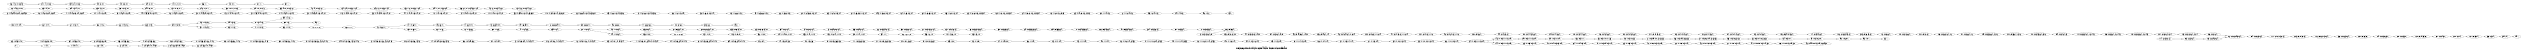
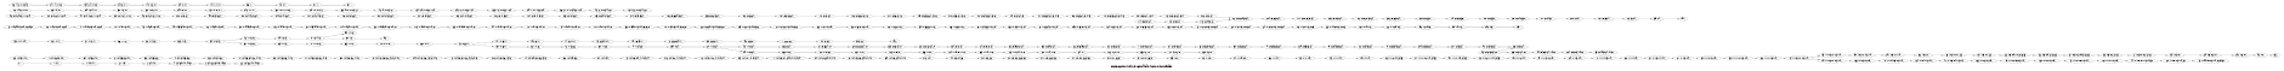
  digraph {
    label="Tree-decomposition of width 5 for register allocator (function _urlconv_tofilename)"
    rankdir=LR
    n1 [label="0 | : "]
    n2 [label="1 | 141 : "]
    n3 [label="2 | 140 141 : "]
    n4 [label="287 | 140 : "]
    n5 [label="3 | 124 140 : "]
    n6 [label="4 | 124 139 140 : 49 50 "]
    n7 [label="5 | 124 138 139 140 : 49 50 "]
    n8 [label="286 | 124 138 140 : 49 50 "]
    n9 [label="285 | 124 137 140 : "]
    n10 [label="7 | 124 136 137 140 : "]
    n11 [label="284 | 124 136 140 : "]
    n12 [label="8 | 124 135 136 140 : "]
    n13 [label="283 | 124 135 136 : "]
    n14 [label="9 | 124 134 135 136 : "]
    n15 [label="282 | 124 134 136 : "]
    n16 [label="10 | 124 133 134 136 : 47 48 "]
    n17 [label="281 | 124 133 136 : 47 48 "]
    n18 [label="11 | 124 132 133 136 : 47 48 "]
    n19 [label="280 | 124 132 136 : 47 48 "]
    n20 [label="12 | 124 131 132 136 : 45 46 47 48 "]
    n21 [label="279 | 124 131 136 : 45 46 47 48 "]
    n22 [label="13 | 124 130 131 136 : 45 46 47 48 "]
    n23 [label="278 | 124 130 136 : 45 46 "]
    n24 [label="14 | 124 129 130 136 : 45 46 "]
    n25 [label="288 | 124 129 136 : "]
    n26 [label="277 | 124 129 : "]
    n27 [label="15 | 124 128 129 : 41 42 43 44 "]
    n28 [label="276 | 124 128 : 41 42 43 44 "]
    n29 [label="16 | 124 127 128 : 41 42 43 44 "]
    n30 [label="275 | 124 127 : 41 42 43 44 "]
    n31 [label="17 | 124 126 127 : 39 40 41 42 43 44 "]
    n32 [label="274 | 124 126 : 39 40 41 42 "]
    n33 [label="18 | 124 125 126 : 39 40 41 42 "]
    n34 [label="289 | 124 126 : 39 40 41 42 "]
    n35 [label="273 | 124 : "]
    n36 [label="19 | 123 124 : 38 "]
    n37 [label="272 | 123 : 38 "]
    n38 [label="20 | 122 123 : 36 37 38 "]
    n39 [label="271 | 122 : 36 37 38 "]
    n40 [label="21 | 121 122 : 36 37 38 "]
    n41 [label="270 | 121 : 36 37 "]
    n42 [label="22 | 120 121 : 36 37 "]
    n43 [label="269 | 120 : "]
    n44 [label="23 | 17 120 : "]
    n45 [label="24 | 17 119 120 : "]
    n46 [label="268 | 17 119 : "]
    n47 [label="25 | 17 77 119 : "]
    n48 [label="145 | 17 77 119 : "]
    n49 [label="192 | 77 119 : "]
    n50 [label="152 | 17 77 119 : "]
    n51 [label="267 | 17 77 : "]
    n52 [label="26 | 77 118 119 : 34 35 "]
    n53 [label="27 | 77 117 118 119 : 34 35 "]
    n54 [label="191 | 77 117 119 : 34 35 "]
    n55 [label="28 | 77 116 117 119 : 34 35 "]
    n56 [label="190 | 77 116 119 : "]
    n57 [label="29 | 77 115 116 119 : "]
    n58 [label="189 | 77 115 119 : "]
    n59 [label="30 | 77 114 115 119 : "]
    n60 [label="188 | 77 114 119 : "]
    n61 [label="31 | 77 113 114 119 : "]
    n62 [label="187 | 77 113 119 : "]
    n63 [label="32 | 77 112 113 119 : "]
    n64 [label="33 | 77 111 112 113 119 : "]
    n65 [label="186 | 77 111 113 119 : "]
    n66 [label="34 | 77 105 111 113 119 : "]
    n67 [label="143 | 77 105 111 113 119 : "]
    n68 [label="144 | 77 105 111 113 119 : "]
    n69 [label="290 | 105 111 113 119 : "]
    n70 [label="185 | 77 105 113 119 : "]
    n71 [label="35 | 105 110 111 : 33 "]
    n72 [label="157 | 105 110 : 33 "]
    n73 [label="36 | 105 109 110 : 31 32 33 "]
    n74 [label="156 | 105 109 : 31 32 33 "]
    n75 [label="37 | 105 108 109 : 31 32 33 "]
    n76 [label="155 | 105 108 : 31 32 "]
    n77 [label="38 | 105 107 108 : 31 32 "]
    n78 [label="154 | 105 107 : "]
    n79 [label="39 | 105 106 107 : "]
    n80 [label="292 | 106 107 : "]
    n81 [label="293 | 107 : "]
    n82 [label="40 | 77 104 105 113 119 : "]
    n83 [label="184 | 77 104 113 119 : "]
    n84 [label="41 | 77 103 104 113 119 : "]
    n85 [label="183 | 77 103 113 119 : "]
    n86 [label="42 | 77 102 103 113 119 : "]
    n87 [label="182 | 77 102 113 119 : "]
    n88 [label="43 | 77 101 102 113 119 : "]
    n89 [label="181 | 77 101 113 119 : "]
    n90 [label="44 | 77 100 101 113 119 : 30 "]
    n91 [label="180 | 77 100 113 119 : 30 "]
    n92 [label="45 | 77 99 100 113 119 : 28 29 30 "]
    n93 [label="46 | 77 98 99 113 119 : 28 29 30 "]
    n94 [label="178 | 77 98 113 119 : 28 29 "]
    n95 [label="47 | 77 97 98 113 119 : 28 29 "]
    n96 [label="177 | 77 97 113 119 : "]
    n97 [label="48 | 77 96 97 113 119 : "]
    n98 [label="49 | 77 95 96 97 113 119 : "]
    n99 [label="176 | 77 95 97 113 119 : "]
    n100 [label="50 | 77 94 95 97 113 119 : "]
    n101 [label="175 | 77 94 97 113 119 : "]
    n102 [label="51 | 77 93 94 97 113 119 : "]
    n103 [label="174 | 77 93 97 113 119 : "]
    n104 [label="52 | 77 92 93 97 113 119 : 27 "]
    n105 [label="173 | 77 92 97 113 119 : 27 "]
    n106 [label="53 | 77 91 92 97 113 119 : 27 "]
    n107 [label="294 | 77 91 97 113 119 : 27 "]
    n108 [label="172 | 77 91 113 119 : 27 "]
    n109 [label="54 | 77 90 91 113 119 : 27 "]
    n110 [label="171 | 77 90 113 119 : 27 "]
    n111 [label="55 | 77 89 90 113 119 : 25 26 27 "]
    n112 [label="170 | 77 89 113 119 : 25 26 27 "]
    n113 [label="56 | 77 88 89 113 119 : 25 26 27 "]
    n114 [label="169 | 77 88 113 119 : 25 26 "]
    n115 [label="57 | 77 87 88 113 119 : 25 26 "]
    n116 [label="168 | 77 87 113 119 : "]
    n117 [label="58 | 77 86 87 113 119 : "]
    n118 [label="167 | 77 86 87 113 : "]
    n119 [label="59 | 77 85 86 87 113 : "]
    n120 [label="166 | 77 85 87 113 : "]
    n121 [label="60 | 77 84 85 87 113 : 24 "]
    n122 [label="165 | 77 84 87 113 : 24 "]
    n123 [label="61 | 77 83 84 87 113 : 24 "]
    n124 [label="295 | 77 83 87 113 : 24 "]
    n125 [label="164 | 77 83 113 : 24 "]
    n126 [label="62 | 77 82 83 113 : 24 "]
    n127 [label="163 | 77 82 113 : 24 "]
    n128 [label="63 | 77 81 82 113 : 22 23 24 "]
    n129 [label="162 | 77 81 113 : 22 23 24 "]
    n130 [label="64 | 77 80 81 113 : 22 23 24 "]
    n131 [label="161 | 77 80 113 : 22 23 "]
    n132 [label="65 | 77 79 80 113 : 22 23 "]
    n133 [label="160 | 77 79 113 : "]
    n134 [label="66 | 77 78 79 113 : "]
    n135 [label="296 | 78 79 113 : "]
    n136 [label="297 | 79 113 : "]
    n137 [label="67 | 17 76 77 : "]
    n138 [label="266 | 17 76 : "]
    n139 [label="68 | 17 75 76 : "]
    n140 [label="265 | 17 75 : "]
    n141 [label="69 | 17 73 75 : "]
    n142 [label="146 | 17 73 75 : "]
    n143 [label="151 | 17 73 75 : "]
    n144 [label="194 | 73 75 : "]
    n145 [label="264 | 17 73 : "]
    n146 [label="70 | 73 74 75 : "]
    n147 [label="299 | 74 75 : "]
    n148 [label="300 | 75 : "]
    n149 [label="71 | 17 72 73 : "]
    n150 [label="263 | 17 72 : "]
    n151 [label="72 | 17 71 72 : "]
    n152 [label="262 | 17 71 : "]
    n153 [label="73 | 17 66 71 : "]
    n154 [label="147 | 17 66 71 : "]
    n155 [label="150 | 17 66 71 : "]
    n156 [label="198 | 66 71 : "]
    n157 [label="261 | 17 66 : "]
    n158 [label="74 | 66 70 71 : "]
    n159 [label="75 | 66 69 70 71 : "]
    n160 [label="197 | 66 69 71 : "]
    n161 [label="76 | 66 68 69 71 : "]
    n162 [label="301 | 66 68 71 : "]
    n163 [label="196 | 66 68 : "]
    n164 [label="77 | 66 67 68 : "]
    n165 [label="302 | 67 68 : "]
    n166 [label="303 | 68 : "]
    n167 [label="78 | 17 65 66 : "]
    n168 [label="260 | 17 65 : "]
    n169 [label="79 | 17 64 65 : "]
    n170 [label="259 | 17 64 : "]
    n171 [label="80 | 17 22 64 : "]
    n172 [label="148 | 17 22 64 : "]
    n173 [label="149 | 17 22 64 : "]
    n174 [label="236 | 22 64 : "]
    n175 [label="258 | 17 22 : "]
    n176 [label="81 | 22 63 64 : 21 "]
    n177 [label="82 | 22 62 63 64 : 21 "]
    n178 [label="235 | 22 62 64 : 21 "]
    n179 [label="83 | 22 61 62 64 : 21 "]
    n180 [label="234 | 22 61 64 : "]
    n181 [label="84 | 22 60 61 64 : "]
    n182 [label="85 | 22 59 60 61 64 : "]
    n183 [label="233 | 22 59 61 64 : "]
    n184 [label="86 | 22 58 59 61 64 : "]
    n185 [label="232 | 22 58 61 64 : "]
    n186 [label="87 | 22 57 58 61 64 : "]
    n187 [label="231 | 22 57 58 64 : "]
    n188 [label="88 | 22 56 57 58 64 : "]
    n189 [label="230 | 22 56 58 64 : "]
    n190 [label="89 | 22 55 56 58 64 : "]
    n191 [label="229 | 22 55 58 64 : "]
    n192 [label="90 | 22 54 55 58 64 : "]
    n193 [label="228 | 22 54 58 64 : "]
    n194 [label="91 | 22 53 54 58 64 : "]
    n195 [label="304 | 22 53 58 64 : "]
    n196 [label="227 | 22 53 64 : "]
    n197 [label="92 | 22 52 53 64 : "]
    n198 [label="226 | 22 52 64 : "]
    n199 [label="93 | 22 51 52 64 : 20 "]
    n200 [label="225 | 22 51 64 : 20 "]
    n201 [label="94 | 22 50 51 64 : 19 20 "]
    n202 [label="224 | 22 50 64 : 19 20 "]
    n203 [label="95 | 22 49 50 64 : 19 20 "]
-   n204 [label="223 | 22 49 64 : 19 "]
    n205 [label="96 | 22 48 49 64 : 17 18 19 "]
    n206 [label="222 | 22 48 64 : 17 18 19 "]
    n207 [label="97 | 22 47 48 64 : 17 18 19 "]
    n208 [label="221 | 22 47 64 : 17 18 "]
    n209 [label="98 | 22 46 47 64 : 17 18 "]
    n210 [label="220 | 22 46 64 : "]
    n211 [label="99 | 22 45 46 64 : "]
    n212 [label="100 | 22 44 45 46 64 : "]
    n213 [label="219 | 22 44 46 64 : "]
    n214 [label="101 | 22 43 44 46 64 : "]
    n215 [label="218 | 22 43 46 64 : "]
    n216 [label="102 | 22 42 43 46 64 : "]
    n217 [label="217 | 22 42 43 64 : "]
    n218 [label="103 | 22 41 42 43 64 : "]
    n219 [label="216 | 22 41 43 64 : "]
    n220 [label="104 | 22 40 41 43 64 : "]
    n221 [label="215 | 22 40 43 64 : "]
    n222 [label="105 | 22 39 40 43 64 : "]
    n223 [label="214 | 22 39 43 64 : "]
    n224 [label="106 | 22 38 39 43 64 : "]
    n225 [label="305 | 22 38 43 64 : "]
    n226 [label="213 | 22 38 64 : "]
    n227 [label="107 | 22 37 38 64 : "]
    n228 [label="212 | 22 37 64 : "]
    n229 [label="108 | 22 36 37 64 : 16 "]
    n230 [label="211 | 22 36 64 : 16 "]
    n231 [label="109 | 22 35 36 64 : 15 16 "]
    n232 [label="210 | 22 35 64 : 15 16 "]
    n233 [label="110 | 22 34 35 64 : 15 16 "]
    n234 [label="209 | 22 34 64 : 15 "]
    n235 [label="111 | 22 33 34 64 : 13 14 15 "]
    n236 [label="208 | 22 33 64 : 13 14 15 "]
    n237 [label="112 | 22 32 33 64 : 13 14 15 "]
    n238 [label="207 | 22 32 64 : 13 14 "]
    n239 [label="113 | 22 31 32 64 : 13 14 "]
    n240 [label="206 | 22 31 64 : "]
    n241 [label="116 | 22 28 29 30 64 : "]
    n242 [label="114 | 22 30 31 64 : "]
    n243 [label="205 | 22 30 64 : "]
    n244 [label="115 | 22 29 30 64 : "]
    n245 [label="204 | 22 28 30 64 : "]
    n246 [label="117 | 22 27 28 30 64 : "]
    n247 [label="203 | 22 27 30 64 : "]
    n248 [label="118 | 22 26 27 30 64 : "]
    n249 [label="306 | 22 26 30 64 : "]
    n250 [label="202 | 22 26 30 : "]
    n251 [label="119 | 22 25 26 30 : "]
    n252 [label="201 | 22 25 30 : "]
    n253 [label="120 | 22 24 25 30 : "]
    n254 [label="307 | 22 24 30 : "]
    n255 [label="200 | 22 24 : "]
    n256 [label="121 | 22 23 24 : "]
    n257 [label="308 | 23 24 : "]
    n258 [label="309 | 24 : "]
    n259 [label="122 | 17 21 22 : "]
    n260 [label="257 | 17 21 : "]
    n261 [label="123 | 17 20 21 : "]
    n262 [label="256 | 17 20 : "]
    n263 [label="124 | 17 19 20 : 11 12 "]
    n264 [label="255 | 17 19 : 11 12 "]
    n265 [label="125 | 17 18 19 : 11 12 "]
    n266 [label="310 | 17 19 : 11 12 "]
    n267 [label="254 | 17 : "]
    n268 [label="126 | 16 17 : 10 "]
    n269 [label="253 | 16 : 10 "]
    n270 [label="127 | 15 16 : 10 "]
    n271 [label="252 | 15 : 10 "]
    n272 [label="128 | 14 15 : 0 1 10 "]
    n273 [label="251 | 14 : 0 1 "]
    n274 [label="129 | 13 14 : 0 1 "]
    n275 [label="250 | 13 : 0 1 "]
    n276 [label="130 | 12 13 : 0 1 "]
    n277 [label="249 | 12 : 0 1 "]
    n278 [label="131 | 11 12 : 0 1 "]
    n279 [label="248 | 11 : 0 1 "]
    n280 [label="132 | 10 11 : 0 1 2 3 "]
    n281 [label="247 | 10 : 0 1 2 3 "]
    n282 [label="133 | 9 10 : 0 1 2 3 6 7 "]
    n283 [label="246 | 9 : 0 1 2 3 6 7 "]
    n284 [label="134 | 8 9 : 0 1 2 3 6 7 8 9 "]
    n285 [label="245 | 8 : 0 1 2 3 6 7 8 9 "]
    n286 [label="135 | 7 8 : 0 1 2 3 6 7 8 9 "]
    n287 [label="244 | 7 : 0 1 2 3 6 7 8 9 "]
    n288 [label="136 | 6 7 : 0 1 2 3 4 5 6 7 8 9 "]
    n289 [label="243 | 6 : 0 1 2 3 4 5 6 7 "]
    n290 [label="137 | 5 6 : 0 1 2 3 4 5 6 7 "]
    n291 [label="138 | 4 5 : 0 1 2 3 4 5 "]
    n292 [label="241 | 4 : 0 1 2 3 "]
    n293 [label="139 | 3 4 : 0 1 2 3 "]
    n294 [label="240 | 3 : 0 1 "]
    n295 [label="140 | 2 3 : 0 1 "]
    n296 [label="239 | 2 : 0 1 "]
    n297 [label="141 | 1 2 : 0 1 "]
    n298 [label="238 | 1 : "]
    n299 [label="142 | 0 1 : "]
    n300 [label="311 | 1 : "]
    n301 [label="237 | : "]
    n302 [label="291 | 105 111 119 : "]
    n303 [label="153 | : "]
    n304 [label="158 | 105 111 : "]
    n305 [label="159 | : "]
    n306 [label="193 | : "]
    n307 [label="195 | : "]
    n308 [label="199 | : "]
    n309 [label="298 | 113 : "]
    n1 -> n2
    n2 -> n3
    n3 -> n4
    n4 -> n5
    n5 -> n6
    n6 -> n7
    n7 -> n8
    n9 -> n10
    n10 -> n11
    n11 -> n12
    n12 -> n13
    n13 -> n14
    n14 -> n15
    n15 -> n16
    n16 -> n17
    n17 -> n18
    n18 -> n19
    n19 -> n20
    n20 -> n21
    n21 -> n22
    n22 -> n23
    n23 -> n24
    n24 -> n25
    n25 -> n26
    n26 -> n27
    n27 -> n28
    n28 -> n29
    n29 -> n30
    n30 -> n31
    n31 -> n32
    n32 -> n33
    n33 -> n34
    n34 -> n35
    n35 -> n36
    n36 -> n37
    n37 -> n38
    n38 -> n39
    n39 -> n40
    n40 -> n41
    n41 -> n42
    n42 -> n43
    n43 -> n44
    n44 -> n45
    n45 -> n46
    n46 -> n47
    n47 -> n48
    n48 -> n49
    n49 -> n52
    n50 -> n51
    n51 -> n137
    n52 -> n53
    n53 -> n54
    n54 -> n55
    n55 -> n56
    n56 -> n57
    n57 -> n58
    n58 -> n59
    n59 -> n60
    n60 -> n61
    n61 -> n62
    n62 -> n63
    n63 -> n64
    n64 -> n65
    n65 -> n66
    n66 -> n67
    n66 -> n68
    n67 -> n69
    n68 -> n70
    n69 -> n302
    n70 -> n82
    n71 -> n72
    n72 -> n73
    n73 -> n74
    n74 -> n75
    n75 -> n76
    n76 -> n77
    n77 -> n78
    n78 -> n79
    n79 -> n80
    n80 -> n81
    n81 -> n303
    n82 -> n83
    n83 -> n84
    n84 -> n85
    n85 -> n86
    n86 -> n87
    n87 -> n88
    n88 -> n89
    n89 -> n90
    n90 -> n91
    n91 -> n92
    n93 -> n94
    n94 -> n95
    n95 -> n96
    n96 -> n97
    n97 -> n98
    n98 -> n99
    n99 -> n100
    n100 -> n101
    n101 -> n102
    n102 -> n103
    n103 -> n104
    n104 -> n105
    n105 -> n106
    n106 -> n107
    n107 -> n108
    n108 -> n109
    n109 -> n110
    n110 -> n111
    n111 -> n112
    n112 -> n113
    n113 -> n114
    n114 -> n115
    n115 -> n116
    n116 -> n117
    n117 -> n118
    n118 -> n119
    n119 -> n120
    n120 -> n121
    n121 -> n122
    n122 -> n123
    n123 -> n124
    n124 -> n125
    n125 -> n126
    n126 -> n127
    n127 -> n128
    n128 -> n129
    n129 -> n130
    n130 -> n131
    n131 -> n132
    n132 -> n133
    n133 -> n134
    n134 -> n135
    n135 -> n136
    n136 -> n309
    n137 -> n138
    n138 -> n139
    n139 -> n140
    n140 -> n141
    n141 -> n142
    n141 -> n143
    n142 -> n144
    n143 -> n145
    n144 -> n146
    n145 -> n149
    n146 -> n147
    n146 -> n148
    n148 -> n306
    n149 -> n150
    n150 -> n151
    n151 -> n152
    n152 -> n153
    n153 -> n154
    n153 -> n155
    n154 -> n156
    n155 -> n157
    n156 -> n158
    n157 -> n167
    n158 -> n159
    n159 -> n160
    n160 -> n161
    n161 -> n162
    n162 -> n163
    n163 -> n164
    n164 -> n165
    n165 -> n166
    n166 -> n307
    n167 -> n168
    n168 -> n169
    n169 -> n170
    n170 -> n171
    n171 -> n172
    n171 -> n173
    n172 -> n174
    n173 -> n175
    n174 -> n176
    n175 -> n259
    n176 -> n177
    n177 -> n178
    n178 -> n179
    n179 -> n180
    n180 -> n181
    n181 -> n182
    n182 -> n183
    n183 -> n184
    n184 -> n185
    n185 -> n186
    n186 -> n187
    n187 -> n188
    n188 -> n189
    n189 -> n190
    n190 -> n191
    n191 -> n192
    n192 -> n193
    n193 -> n194
    n194 -> n195
    n195 -> n196
    n196 -> n197
    n197 -> n198
    n199 -> n198
    n199 -> n200
    n200 -> n201
    n201 -> n202
    n202 -> n203
-   n203 -> n204
-   n204 -> n205
    n205 -> n206
    n206 -> n207
    n207 -> n208
    n208 -> n209
    n209 -> n210
    n210 -> n211
    n211 -> n212
    n212 -> n213
    n213 -> n214
    n214 -> n215
    n215 -> n216
    n216 -> n217
    n217 -> n218
    n218 -> n219
    n219 -> n220
    n220 -> n221
    n221 -> n222
    n222 -> n223
    n223 -> n224
    n224 -> n225
    n225 -> n226
    n226 -> n227
    n227 -> n228
    n228 -> n229
    n229 -> n230
    n230 -> n231
    n231 -> n232
    n232 -> n233
    n233 -> n234
    n234 -> n235
    n235 -> n236
    n236 -> n237
    n237 -> n238
    n238 -> n239
    n239 -> n240
    n240 -> n241
    n241 -> n245
    n242 -> n243
    n243 -> n244
    n244 -> n241
    n245 -> n246
    n246 -> n247
    n247 -> n248
    n248 -> n249
    n249 -> n250
    n250 -> n251
    n251 -> n252
    n252 -> n253
    n253 -> n254
    n254 -> n255
    n255 -> n256
    n256 -> n257
    n257 -> n258
    n258 -> n308
    n259 -> n260
    n260 -> n261
    n261 -> n262
    n262 -> n263
    n263 -> n264
    n264 -> n265
    n265 -> n266
    n266 -> n267
    n267 -> n268
    n268 -> n269
    n269 -> n270
    n270 -> n271
    n272 -> n273
    n273 -> n274
    n274 -> n275
    n275 -> n276
    n276 -> n277
    n277 -> n278
    n278 -> n279
    n279 -> n280
    n280 -> n281
    n281 -> n282
    n282 -> n283
    n283 -> n284
    n284 -> n285
    n285 -> n286
    n286 -> n287
    n287 -> n288
    n288 -> n289
    n289 -> n290
    n291 -> n292
    n292 -> n293
    n293 -> n294
    n294 -> n295
    n295 -> n296
    n296 -> n297
    n297 -> n298
    n298 -> n299
    n299 -> n300
    n300 -> n301
    n302 -> n304
    n304 -> n71
    n309 -> n305
  }
